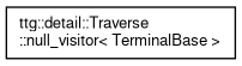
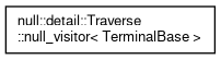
  digraph {
    rankdir=TB
-   n1 [color=black fillcolor=white fontname=FreeSans fontsize=10 height=0.2 label="ttg::detail::Traverse\l::null_visitor\< TerminalBase \>" shape=record style=filled width=0.4]
+   n1 [color=black fillcolor=white fontname=FreeSans fontsize=10 height=0.2 label="null::detail::Traverse\l::null_visitor\< TerminalBase \>" shape=record style=filled width=0.4]
  }
